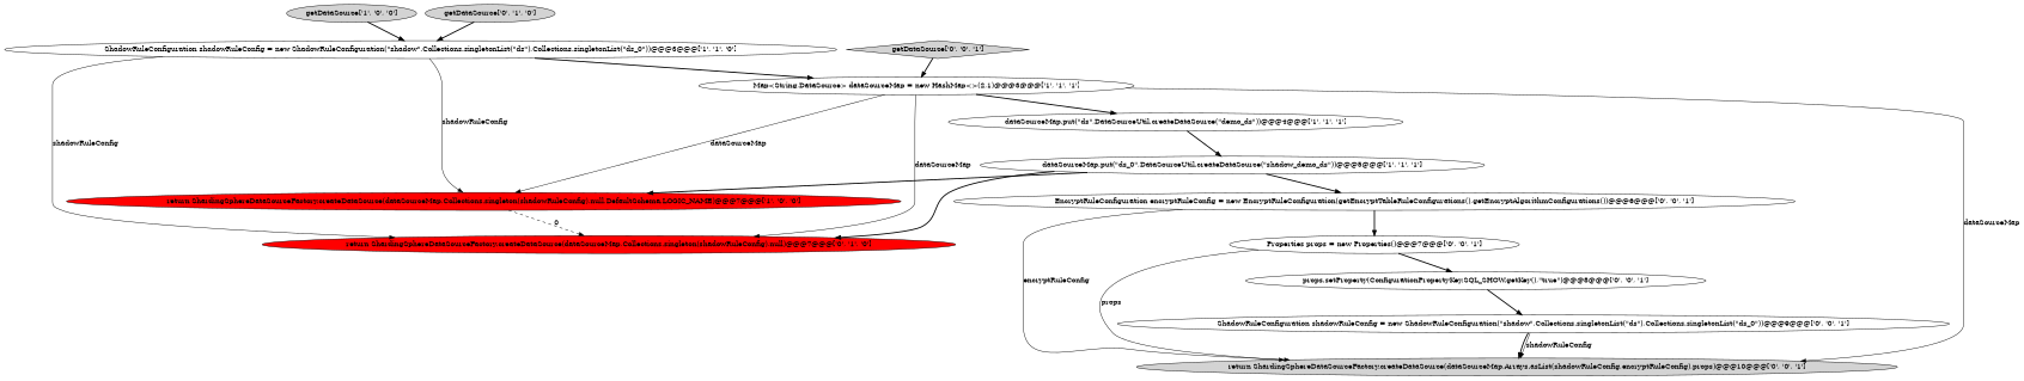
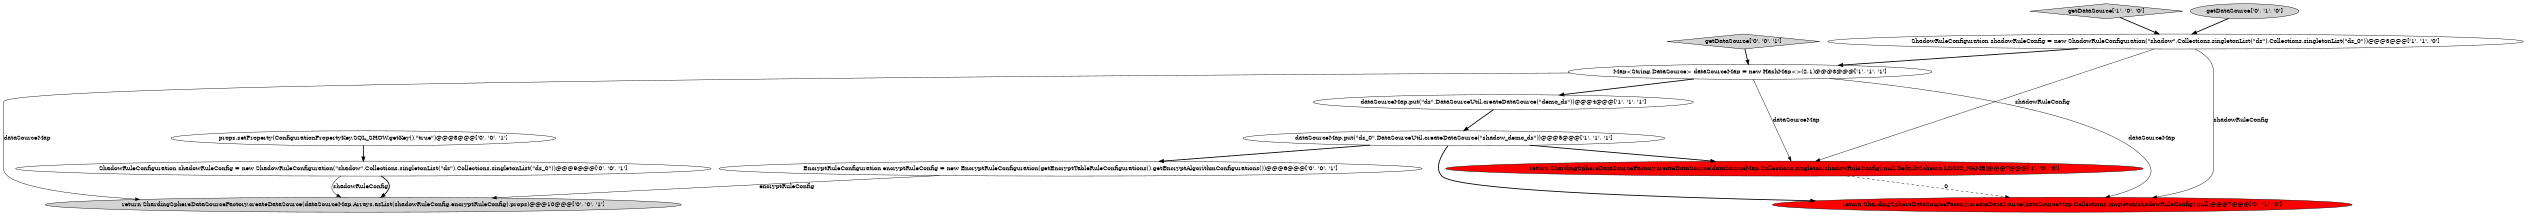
  digraph {
    node [fillcolor=white shape=ellipse style=filled]
    edge [style=bold]
    n1 [label="ShadowRuleConfiguration shadowRuleConfig = new ShadowRuleConfiguration(\"shadow\",Collections.singletonList(\"ds\"),Collections.singletonList(\"ds_0\"))@@@9@@@['0', '0', '1']"]
    n2 [fillcolor=lightgray label="return ShardingSphereDataSourceFactory.createDataSource(dataSourceMap,Arrays.asList(shadowRuleConfig,encryptRuleConfig),props)@@@10@@@['0', '0', '1']"]
    n3 [fillcolor=lightgray label="getDataSource['0', '0', '1']" shape=diamond]
    n4 [label="Map<String,DataSource> dataSourceMap = new HashMap<>(2,1)@@@3@@@['1', '1', '1']"]
    n5 [label="dataSourceMap.put(\"ds\",DataSourceUtil.createDataSource(\"demo_ds\"))@@@4@@@['1', '1', '1']"]
    n6 [fillcolor=red label="return ShardingSphereDataSourceFactory.createDataSource(dataSourceMap,Collections.singleton(shadowRuleConfig),null,DefaultSchema.LOGIC_NAME)@@@7@@@['1', '0', '0']"]
    n7 [fillcolor=red label="return ShardingSphereDataSourceFactory.createDataSource(dataSourceMap,Collections.singleton(shadowRuleConfig),null)@@@7@@@['0', '1', '0']"]
    n8 [label="dataSourceMap.put(\"ds_0\",DataSourceUtil.createDataSource(\"shadow_demo_ds\"))@@@5@@@['1', '1', '1']"]
    n9 [label="EncryptRuleConfiguration encryptRuleConfig = new EncryptRuleConfiguration(getEncryptTableRuleConfigurations(),getEncryptAlgorithmConfigurations())@@@6@@@['0', '0', '1']"]
-   n10 [fillcolor=lightgray label="getDataSource['1', '0', '0']"]
+   n10 [fillcolor=lightgray label="getDataSource['1', '0', '0']" shape=diamond]
    n11 [label="ShadowRuleConfiguration shadowRuleConfig = new ShadowRuleConfiguration(\"shadow\",Collections.singletonList(\"ds\"),Collections.singletonList(\"ds_0\"))@@@3@@@['1', '1', '0']"]
    n12 [label="props.setProperty(ConfigurationPropertyKey.SQL_SHOW.getKey(),\"true\")@@@8@@@['0', '0', '1']"]
-   n13 [label="Properties props = new Properties()@@@7@@@['0', '0', '1']"]
    n14 [fillcolor=lightgray label="getDataSource['0', '1', '0']"]
    n1 -> n2 [label=shadowRuleConfig style=solid]
    n1 -> n2
    n3 -> n4
    n4 -> n2 [label=dataSourceMap style=solid]
    n4 -> n5
    n4 -> n6 [label=dataSourceMap style=solid]
    n4 -> n7 [label=dataSourceMap style=solid]
    n5 -> n8
    n6 -> n7 [label=0 style=dashed]
    n8 -> n6
    n8 -> n7
    n8 -> n9
    n9 -> n2 [label=encryptRuleConfig style=solid]
-   n9 -> n13
    n10 -> n11
    n11 -> n4
    n11 -> n6 [label=shadowRuleConfig style=solid]
    n11 -> n7 [label=shadowRuleConfig style=solid]
    n12 -> n1
-   n13 -> n2 [label=props style=solid]
-   n13 -> n12
    n14 -> n11
  }
